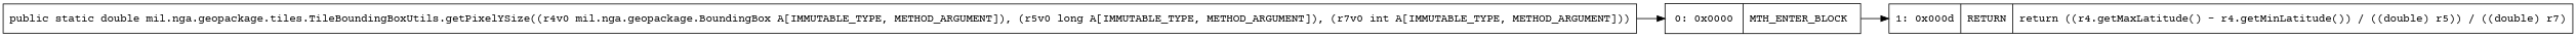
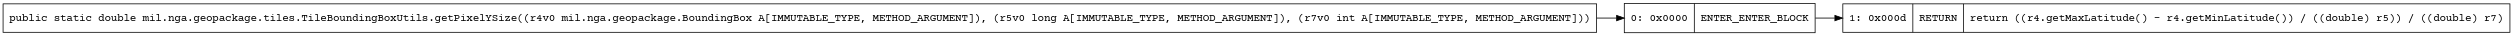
  digraph {
    rankdir=LR
    fontname="Courier Prime"
    node [shape=record fontname="Courier Prime"]
    edge [fontname="Courier Prime"]
-   n1 [label="{0\:\ 0x0000|MTH_ENTER_BLOCK\l}"]
+   n1 [label="{0\:\ 0x0000|ENTER_ENTER_BLOCK\l}"]
    n2 [label="{1\:\ 0x000d|RETURN\l|return ((r4.getMaxLatitude() \- r4.getMinLatitude()) \/ ((double) r5)) \/ ((double) r7)\l}"]
    n3 [label="{public static double mil.nga.geopackage.tiles.TileBoundingBoxUtils.getPixelYSize((r4v0 mil.nga.geopackage.BoundingBox A[IMMUTABLE_TYPE, METHOD_ARGUMENT]), (r5v0 long A[IMMUTABLE_TYPE, METHOD_ARGUMENT]), (r7v0 int A[IMMUTABLE_TYPE, METHOD_ARGUMENT])) }"]
    n1 -> n2
    n3 -> n1
  }
